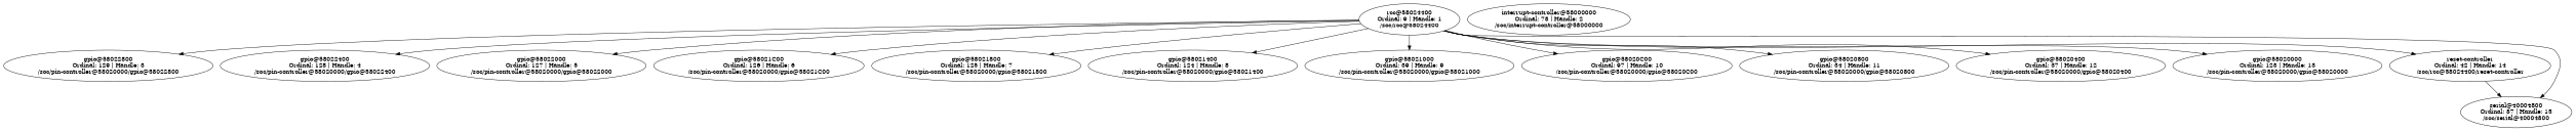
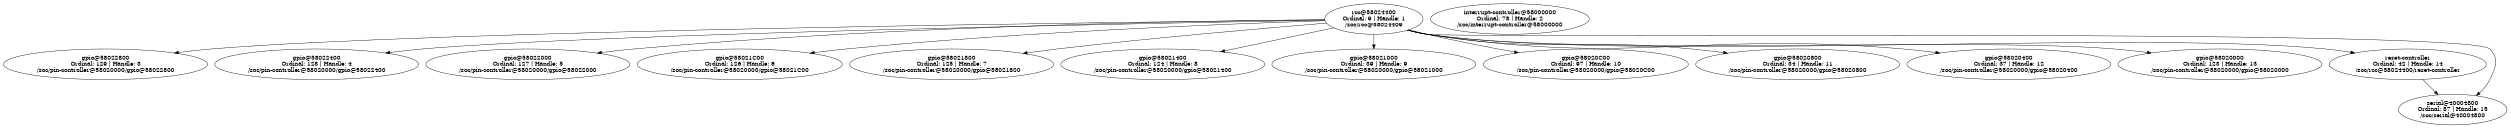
  digraph {
-   n1 [label="rcc@58024400\nOrdinal: 9 | Handle: 1\n/soc/rcc@58024400"]
+   n1 [label="rcc@58024400\nOrdinal: 9 | Handle: 1\n/soc/rcc@58024409"]
    n2 [label="gpio@58022800\nOrdinal: 129 | Handle: 3\n/soc/pin-controller@58020000/gpio@58022800"]
    n3 [label="gpio@58022400\nOrdinal: 128 | Handle: 4\n/soc/pin-controller@58020000/gpio@58022400"]
    n4 [label="gpio@58022000\nOrdinal: 127 | Handle: 5\n/soc/pin-controller@58020000/gpio@58022000"]
    n5 [label="gpio@58021C00\nOrdinal: 126 | Handle: 6\n/soc/pin-controller@58020000/gpio@58021C00"]
    n6 [label="gpio@58021800\nOrdinal: 125 | Handle: 7\n/soc/pin-controller@58020000/gpio@58021800"]
    n7 [label="gpio@58021400\nOrdinal: 124 | Handle: 8\n/soc/pin-controller@58020000/gpio@58021400"]
    n8 [label="gpio@58021000\nOrdinal: 39 | Handle: 9\n/soc/pin-controller@58020000/gpio@58021000"]
    n9 [label="gpio@58020C00\nOrdinal: 97 | Handle: 10\n/soc/pin-controller@58020000/gpio@58020C00"]
    n10 [label="gpio@58020800\nOrdinal: 34 | Handle: 11\n/soc/pin-controller@58020000/gpio@58020800"]
    n11 [label="gpio@58020400\nOrdinal: 37 | Handle: 12\n/soc/pin-controller@58020000/gpio@58020400"]
    n12 [label="gpio@58020000\nOrdinal: 123 | Handle: 13\n/soc/pin-controller@58020000/gpio@58020000"]
    n13 [label="reset-controller\nOrdinal: 42 | Handle: 14\n/soc/rcc@58024400/reset-controller"]
    n14 [label="serial@40004800\nOrdinal: 87 | Handle: 15\n/soc/serial@40004800"]
    n15 [label="interrupt-controller@58000000\nOrdinal: 78 | Handle: 2\n/soc/interrupt-controller@58000000"]
    n1 -> n2
    n1 -> n3
    n1 -> n4
    n1 -> n5
    n1 -> n6
    n1 -> n7
    n1 -> n8
    n1 -> n9
    n1 -> n10
    n1 -> n11
    n1 -> n12
    n1 -> n13
    n1 -> n14
    n13 -> n14
  }
